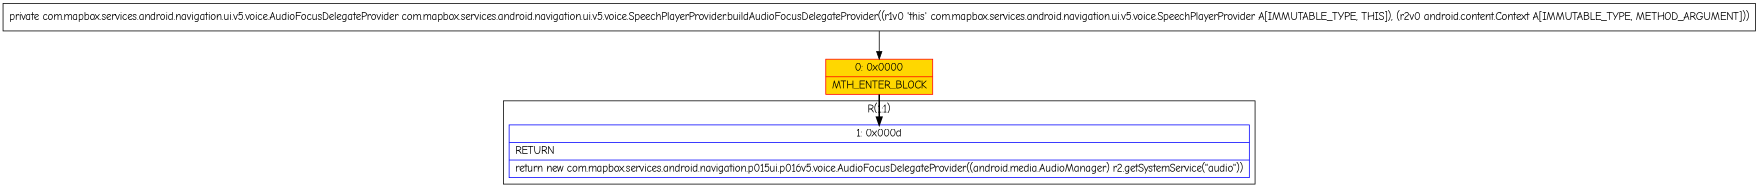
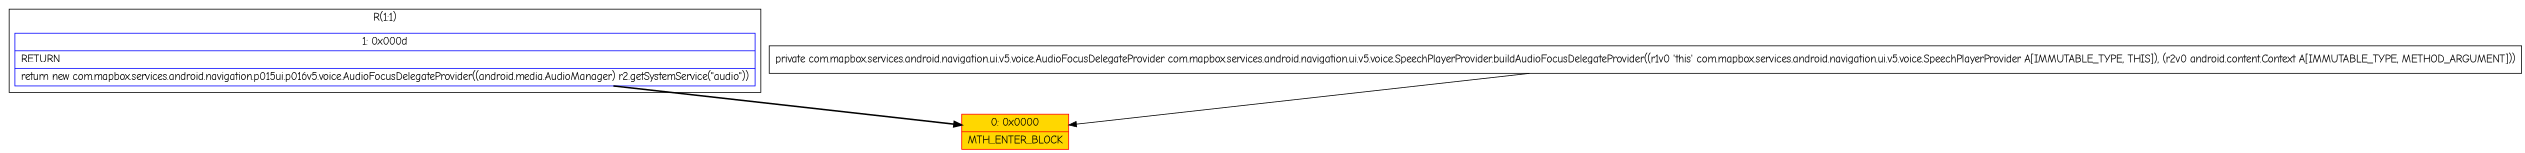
  digraph {
    fontname="Comic Neue"
    node [shape=record style=filled fillcolor=white fontname="Comic Neue"]
    edge [color=black arrowhead=normal fontname="Comic Neue"]
    n1 [color=blue label="{1\:\ 0x000d|RETURN\l|return new com.mapbox.services.android.navigation.p015ui.p016v5.voice.AudioFocusDelegateProvider((android.media.AudioManager) r2.getSystemService(\"audio\"))\l}"]
    n2 [color=red label="{0\:\ 0x0000|MTH_ENTER_BLOCK\l}" fillcolor=gold]
    n3 [label="{private com.mapbox.services.android.navigation.ui.v5.voice.AudioFocusDelegateProvider com.mapbox.services.android.navigation.ui.v5.voice.SpeechPlayerProvider.buildAudioFocusDelegateProvider((r1v0 'this' com.mapbox.services.android.navigation.ui.v5.voice.SpeechPlayerProvider A[IMMUTABLE_TYPE, THIS]), (r2v0 android.content.Context A[IMMUTABLE_TYPE, METHOD_ARGUMENT])) }"]
    subgraph cluster_1 {
      label="R(1:1)"
      n1
    }
-   n2 -> n1 [style=bold]
+   n1 -> n2 [style=bold]
    n3 -> n2 [style=solid]
  }
